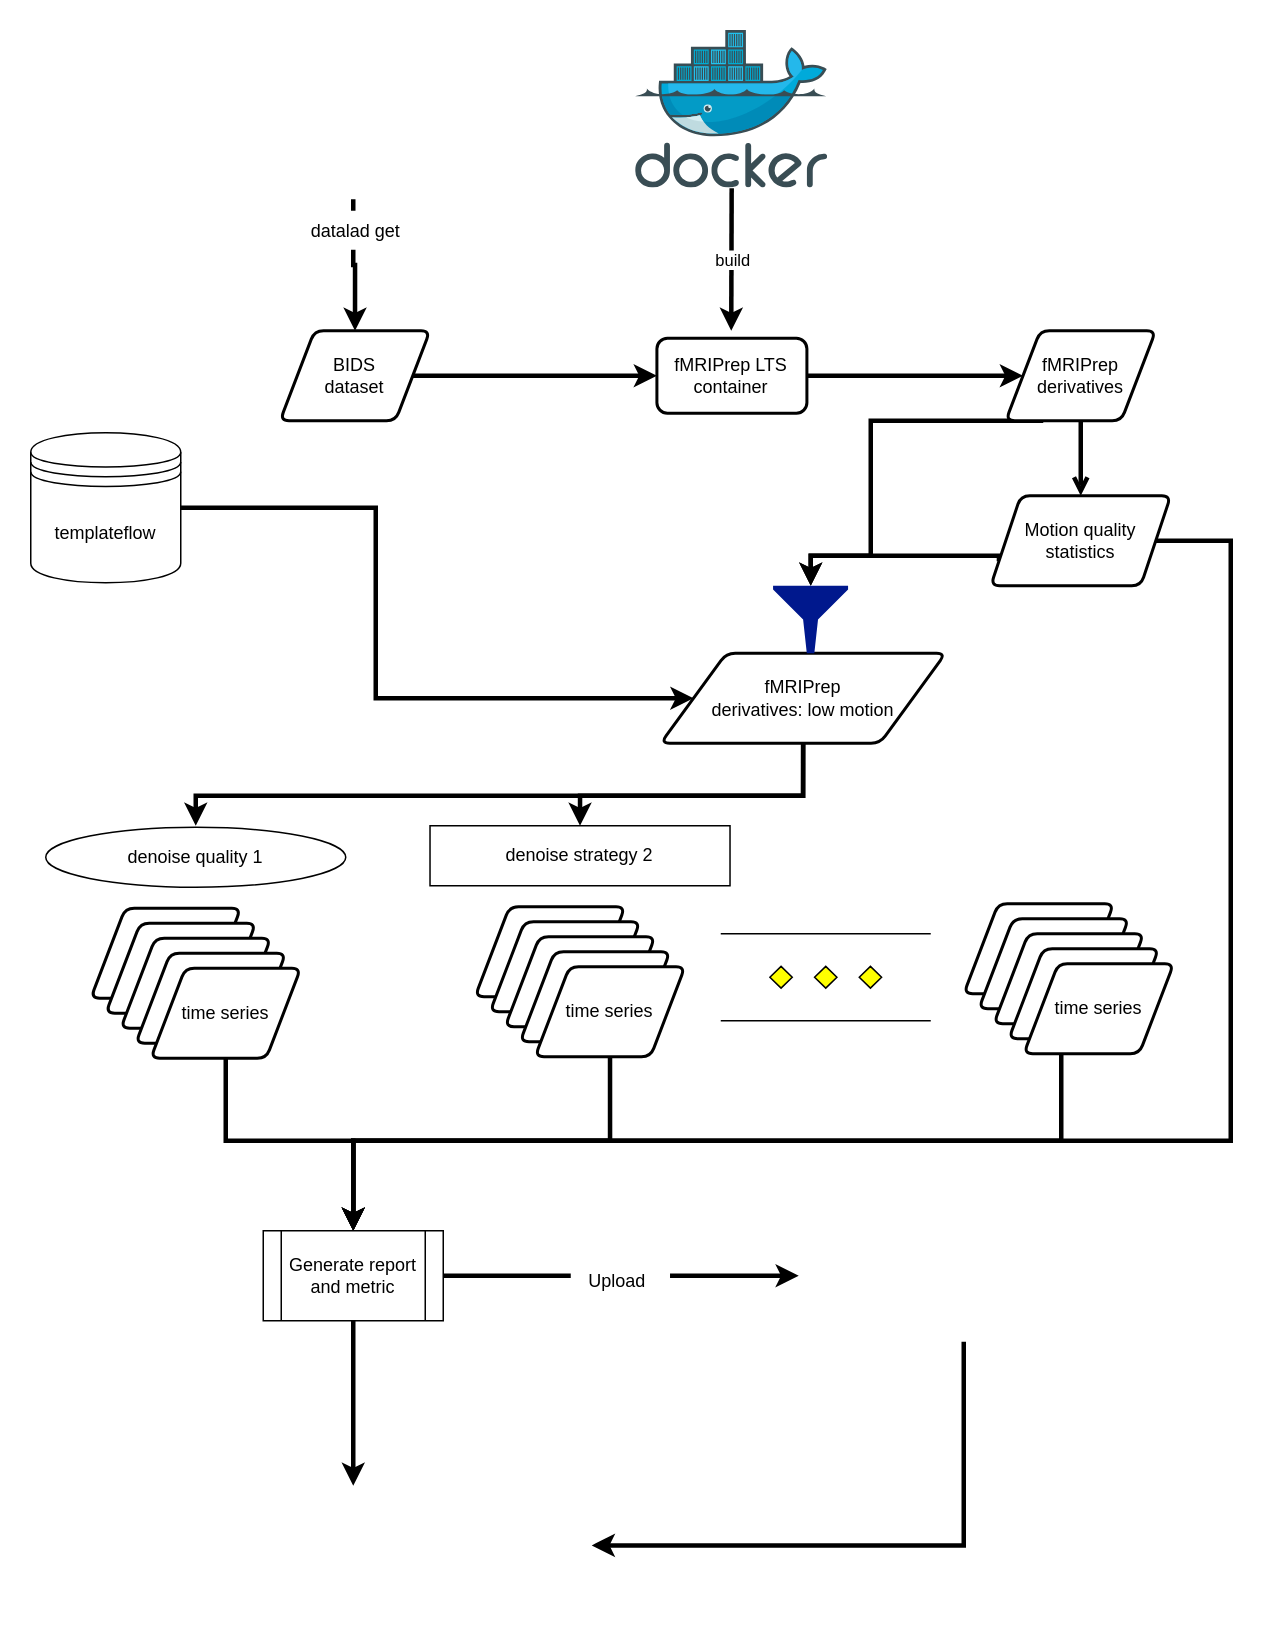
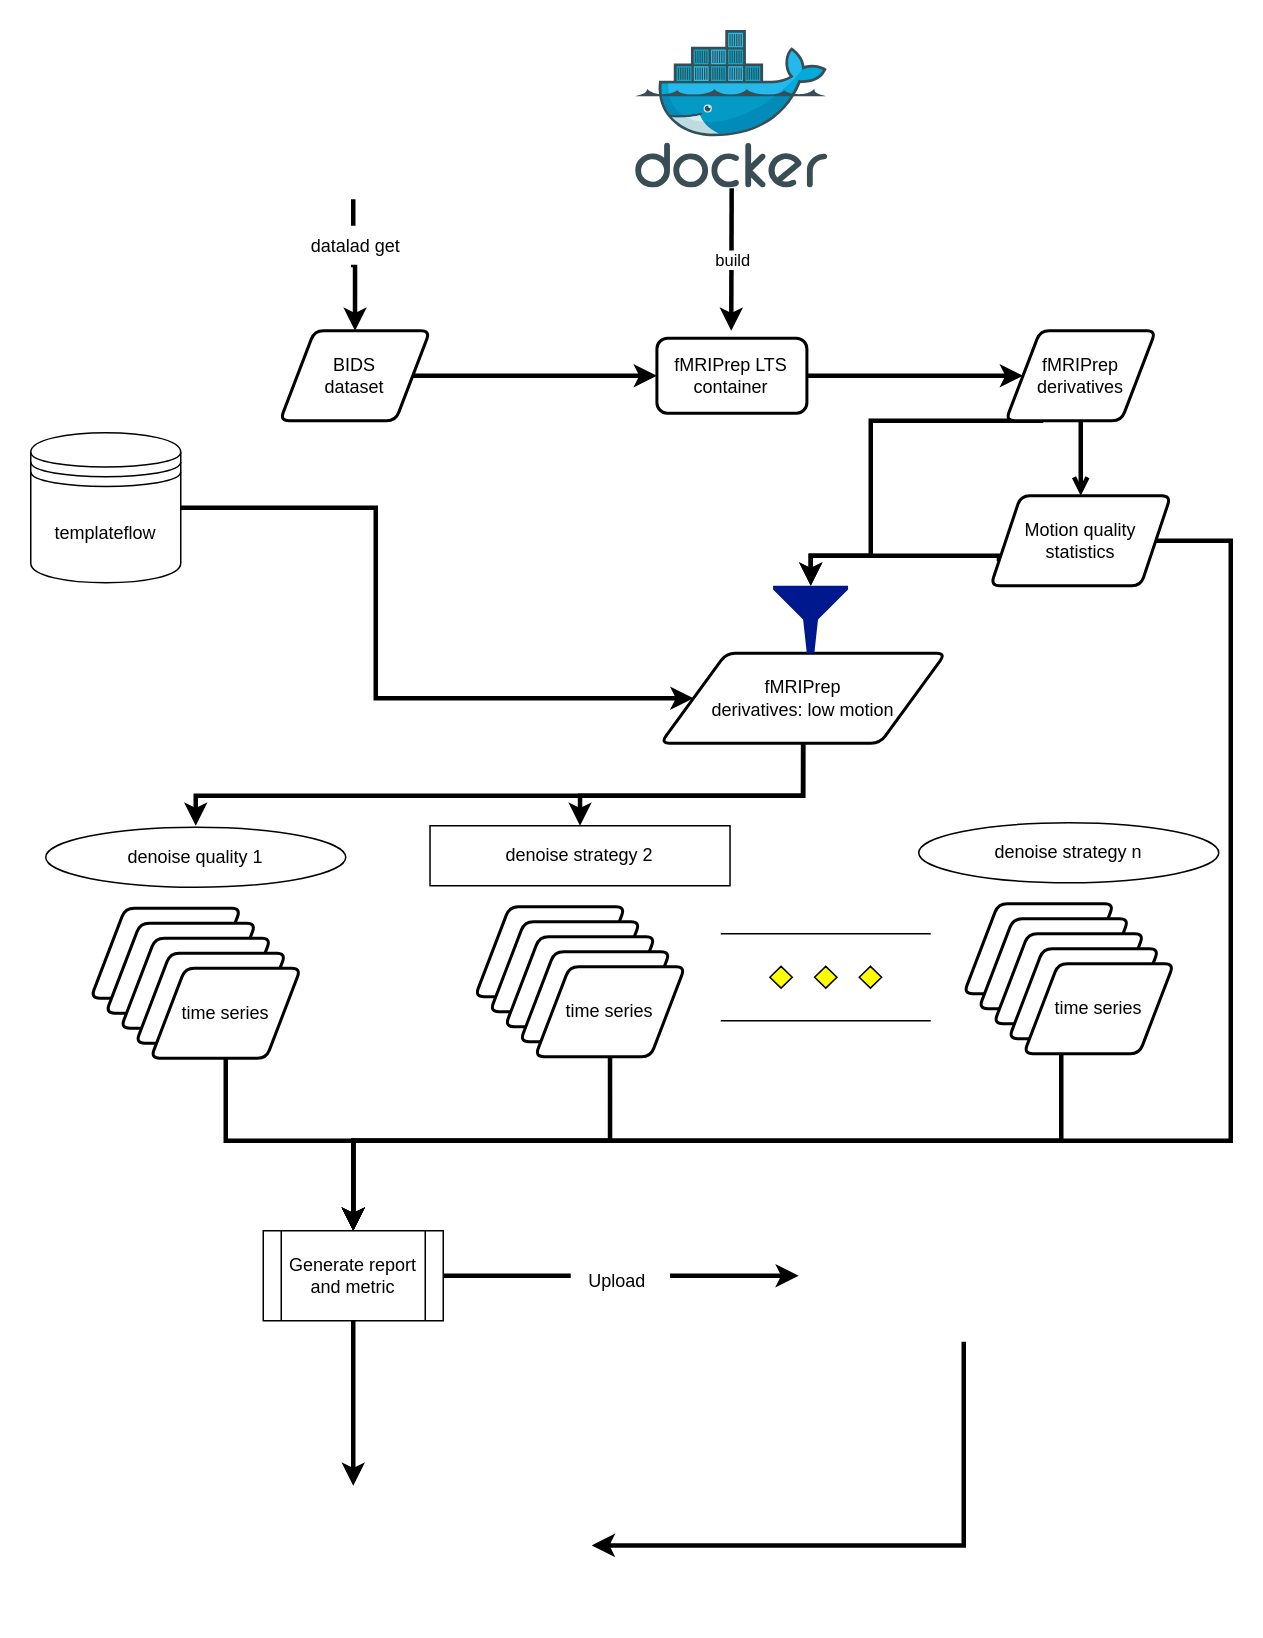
  <mxCell id="0" />
  <mxCell id="1" parent="0" />
  <mxCell id="2" style="edgeStyle=orthogonalEdgeStyle;rounded=0;orthogonalLoop=1;jettySize=auto;html=1;exitX=0.5;exitY=1;exitDx=0;exitDy=0;entryX=1;entryY=0.5;entryDx=0;entryDy=0;fontFamily=Helvetica;strokeWidth=3;" parent="1" source="3" target="54" edge="1"><mxGeometry relative="1" as="geometry" /></mxCell>
  <mxCell id="3" value="" style="shape=image;imageAspect=0;aspect=fixed;verticalLabelPosition=bottom;verticalAlign=top;image=https://pbs.twimg.com/card_img/1560212477077467136/5C-EbckV?format=jpg&amp;name=small;" parent="1" vertex="1"><mxGeometry x="532" y="806" width="220" height="88" as="geometry" /></mxCell>
  <mxCell id="4" style="edgeStyle=orthogonalEdgeStyle;rounded=0;orthogonalLoop=1;jettySize=auto;html=1;exitX=0.5;exitY=1;exitDx=0;exitDy=0;entryX=0.5;entryY=0;entryDx=0;entryDy=0;strokeWidth=3;" parent="1" source="5" target="10" edge="1"><mxGeometry relative="1" as="geometry"><mxPoint x="236" y="200" as="targetPoint" /></mxGeometry></mxCell>
  <mxCell id="5" value="" style="shape=image;imageAspect=0;verticalLabelPosition=bottom;verticalAlign=top;image=https://openneuro.org/assets/on-dark.12f4e2ce.svg;aspect=fixed;" parent="1" vertex="1"><mxGeometry x="170" y="20" width="130" height="112.36" as="geometry" /></mxCell>
  <mxCell id="6" value="" style="sketch=0;aspect=fixed;html=1;points=[];align=center;image;fontSize=12;image=img/lib/mscae/Docker.svg;" parent="1" vertex="1"><mxGeometry x="423.41" y="20" width="128.05" height="105" as="geometry" /></mxCell>
  <mxCell id="7" value="" style="endArrow=classic;html=1;rounded=0;strokeWidth=3;" parent="1" source="6" edge="1"><mxGeometry relative="1" as="geometry"><mxPoint x="740" y="310" as="sourcePoint" /><mxPoint x="487" y="220" as="targetPoint" /></mxGeometry></mxCell>
  <mxCell id="8" value="build" style="edgeLabel;resizable=0;html=1;align=center;verticalAlign=middle;" parent="7" connectable="0" vertex="1"><mxGeometry relative="1" as="geometry" /></mxCell>
  <mxCell id="9" style="edgeStyle=orthogonalEdgeStyle;rounded=0;orthogonalLoop=1;jettySize=auto;html=1;entryX=0;entryY=0.5;entryDx=0;entryDy=0;strokeWidth=3;" parent="1" source="10" target="12" edge="1"><mxGeometry relative="1" as="geometry" /></mxCell>
  <mxCell id="10" value="BIDS &lt;br&gt;dataset" style="shape=parallelogram;html=1;strokeWidth=2;perimeter=parallelogramPerimeter;whiteSpace=wrap;rounded=1;arcSize=12;size=0.23;" parent="1" vertex="1"><mxGeometry x="186.18" y="220" width="100" height="60" as="geometry" /></mxCell>
  <mxCell id="11" value="" style="edgeStyle=orthogonalEdgeStyle;rounded=0;orthogonalLoop=1;jettySize=auto;html=1;entryX=0;entryY=0.5;entryDx=0;entryDy=0;strokeWidth=3;" parent="1" source="12" target="16" edge="1"><mxGeometry relative="1" as="geometry"><mxPoint x="607.44" y="250" as="targetPoint" /></mxGeometry></mxCell>
  <mxCell id="12" value="fMRIPrep LTS container" style="rounded=1;whiteSpace=wrap;html=1;absoluteArcSize=1;arcSize=14;strokeWidth=2;" parent="1" vertex="1"><mxGeometry x="437.44" y="225" width="100" height="50" as="geometry" /></mxCell>
  <mxCell id="13" style="edgeStyle=orthogonalEdgeStyle;rounded=0;orthogonalLoop=1;jettySize=auto;html=1;exitX=0.5;exitY=1;exitDx=0;exitDy=0;" parent="1" source="12" target="12" edge="1"><mxGeometry relative="1" as="geometry" /></mxCell>
  <mxCell id="14" value="" style="edgeStyle=orthogonalEdgeStyle;rounded=0;orthogonalLoop=1;jettySize=auto;html=1;fontFamily=Helvetica;strokeWidth=3;endArrow=open;" parent="1" source="16" target="20" edge="1"><mxGeometry relative="1" as="geometry" /></mxCell>
  <mxCell id="15" style="edgeStyle=orthogonalEdgeStyle;rounded=0;orthogonalLoop=1;jettySize=auto;html=1;exitX=0.25;exitY=1;exitDx=0;exitDy=0;fontFamily=Helvetica;strokeWidth=3;" parent="1" source="16" target="24" edge="1"><mxGeometry relative="1" as="geometry"><Array as="points"><mxPoint x="580" y="280" /><mxPoint x="580" y="370" /><mxPoint x="540" y="370" /></Array></mxGeometry></mxCell>
  <mxCell id="16" value="&lt;div&gt;fMRIPrep&lt;/div&gt;&lt;div&gt;derivatives&lt;br&gt;&lt;/div&gt;" style="shape=parallelogram;html=1;strokeWidth=2;perimeter=parallelogramPerimeter;whiteSpace=wrap;rounded=1;arcSize=12;size=0.23;" parent="1" vertex="1"><mxGeometry x="670" y="220" width="100" height="60" as="geometry" /></mxCell>
- <mxCell id="17" value="datalad get" style="text;strokeColor=none;fillColor=default;align=left;verticalAlign=top;spacingLeft=4;spacingRight=4;overflow=hidden;rotatable=0;points=[[0,0.5],[1,0.5]];portConstraint=eastwest;fontFamily=Helvetica;" parent="1" vertex="1"><mxGeometry x="201.18" y="140" width="70" height="26" as="geometry" /></mxCell>
+ <mxCell id="17" value="datalad get" style="text;strokeColor=none;fillColor=default;align=left;verticalAlign=top;spacingLeft=4;spacingRight=4;overflow=hidden;rotatable=0;points=[[0,0.5],[1,0.5]];portConstraint=eastwest;fontFamily=Helvetica;" parent="1" vertex="1"><mxGeometry x="201.18" y="150" width="70" height="26" as="geometry" /></mxCell>
  <mxCell id="18" style="edgeStyle=orthogonalEdgeStyle;rounded=0;orthogonalLoop=1;jettySize=auto;html=1;exitX=0;exitY=0.75;exitDx=0;exitDy=0;fontFamily=Helvetica;strokeWidth=3;" parent="1" source="20" target="24" edge="1"><mxGeometry relative="1" as="geometry"><Array as="points"><mxPoint x="666" y="370" /><mxPoint x="540" y="370" /></Array></mxGeometry></mxCell>
  <mxCell id="19" style="edgeStyle=orthogonalEdgeStyle;rounded=0;orthogonalLoop=1;jettySize=auto;html=1;exitX=1;exitY=0.5;exitDx=0;exitDy=0;entryX=0.5;entryY=0;entryDx=0;entryDy=0;fontFamily=Helvetica;strokeWidth=3;" parent="1" source="20" target="51" edge="1"><mxGeometry relative="1" as="geometry"><mxPoint x="858" y="754" as="targetPoint" /><Array as="points"><mxPoint x="820" y="360" /><mxPoint x="820" y="760" /><mxPoint x="235" y="760" /></Array></mxGeometry></mxCell>
  <mxCell id="20" value="Motion quality statistics" style="shape=parallelogram;perimeter=parallelogramPerimeter;whiteSpace=wrap;html=1;fixedSize=1;strokeWidth=2;rounded=1;arcSize=12;" parent="1" vertex="1"><mxGeometry x="660" y="330" width="120" height="60" as="geometry" /></mxCell>
  <mxCell id="21" style="edgeStyle=orthogonalEdgeStyle;rounded=0;orthogonalLoop=1;jettySize=auto;html=1;exitX=0.5;exitY=1;exitDx=0;exitDy=0;fontFamily=Helvetica;strokeWidth=3;" parent="1" source="23" edge="1"><mxGeometry relative="1" as="geometry"><mxPoint x="130" y="550" as="targetPoint" /><Array as="points"><mxPoint x="535" y="530" /><mxPoint x="130" y="530" /></Array></mxGeometry></mxCell>
  <mxCell id="22" style="edgeStyle=orthogonalEdgeStyle;rounded=0;orthogonalLoop=1;jettySize=auto;html=1;exitX=0.5;exitY=1;exitDx=0;exitDy=0;entryX=0.5;entryY=0;entryDx=0;entryDy=0;fontFamily=Helvetica;strokeWidth=3;" parent="1" source="23" target="40" edge="1"><mxGeometry relative="1" as="geometry"><Array as="points"><mxPoint x="535" y="530" /><mxPoint x="386" y="530" /></Array></mxGeometry></mxCell>
  <mxCell id="23" value="&lt;div&gt;fMRIPrep&lt;/div&gt;&lt;div&gt;derivatives: low motion&lt;br&gt;&lt;/div&gt;" style="shape=parallelogram;html=1;strokeWidth=2;perimeter=parallelogramPerimeter;whiteSpace=wrap;rounded=1;arcSize=12;size=0.23;fontFamily=Helvetica;fillColor=default;" parent="1" vertex="1"><mxGeometry x="440" y="435" width="189.88" height="60" as="geometry" /></mxCell>
  <mxCell id="24" value="" style="sketch=0;aspect=fixed;pointerEvents=1;shadow=0;dashed=0;html=1;strokeColor=none;labelPosition=center;verticalLabelPosition=bottom;verticalAlign=top;align=center;fillColor=#00188D;shape=mxgraph.mscae.enterprise.filter;fontFamily=Helvetica;" parent="1" vertex="1"><mxGeometry x="514.88" y="390" width="50" height="45" as="geometry" /></mxCell>
  <mxCell id="25" style="edgeStyle=orthogonalEdgeStyle;rounded=0;orthogonalLoop=1;jettySize=auto;html=1;entryX=0;entryY=0.5;entryDx=0;entryDy=0;fontFamily=Helvetica;strokeWidth=3;" parent="1" source="26" target="23" edge="1"><mxGeometry relative="1" as="geometry"><Array as="points"><mxPoint x="250" y="338" /><mxPoint x="250" y="465" /></Array></mxGeometry></mxCell>
  <mxCell id="26" value="&lt;div&gt;templateflow&lt;/div&gt;" style="shape=datastore;whiteSpace=wrap;html=1;fontFamily=Helvetica;fillColor=default;" parent="1" vertex="1"><mxGeometry x="20" y="288" width="100" height="100" as="geometry" /></mxCell>
  <mxCell id="27" value="" style="shape=parallelogram;html=1;strokeWidth=2;perimeter=parallelogramPerimeter;whiteSpace=wrap;rounded=1;arcSize=12;size=0.23;fontFamily=Helvetica;fillColor=default;" parent="1" vertex="1"><mxGeometry x="60" y="605" width="100" height="60" as="geometry" /></mxCell>
  <mxCell id="28" value="" style="shape=parallelogram;html=1;strokeWidth=2;perimeter=parallelogramPerimeter;whiteSpace=wrap;rounded=1;arcSize=12;size=0.23;fontFamily=Helvetica;fillColor=default;" parent="1" vertex="1"><mxGeometry x="70" y="615" width="100" height="60" as="geometry" /></mxCell>
  <mxCell id="29" value="" style="shape=parallelogram;html=1;strokeWidth=2;perimeter=parallelogramPerimeter;whiteSpace=wrap;rounded=1;arcSize=12;size=0.23;fontFamily=Helvetica;fillColor=default;" parent="1" vertex="1"><mxGeometry x="80" y="625" width="100" height="60" as="geometry" /></mxCell>
  <mxCell id="30" value="" style="shape=parallelogram;html=1;strokeWidth=2;perimeter=parallelogramPerimeter;whiteSpace=wrap;rounded=1;arcSize=12;size=0.23;fontFamily=Helvetica;fillColor=default;" parent="1" vertex="1"><mxGeometry x="90" y="635" width="100" height="60" as="geometry" /></mxCell>
  <mxCell id="31" style="edgeStyle=orthogonalEdgeStyle;rounded=0;orthogonalLoop=1;jettySize=auto;html=1;exitX=0.5;exitY=1;exitDx=0;exitDy=0;entryX=0.5;entryY=0;entryDx=0;entryDy=0;fontFamily=Helvetica;strokeWidth=3;" parent="1" source="32" target="51" edge="1"><mxGeometry relative="1" as="geometry"><Array as="points"><mxPoint x="150" y="760" /><mxPoint x="235" y="760" /></Array></mxGeometry></mxCell>
  <mxCell id="32" value="time series" style="shape=parallelogram;html=1;strokeWidth=2;perimeter=parallelogramPerimeter;whiteSpace=wrap;rounded=1;arcSize=12;size=0.23;fontFamily=Helvetica;fillColor=default;" parent="1" vertex="1"><mxGeometry x="100" y="645" width="100" height="60" as="geometry" /></mxCell>
  <mxCell id="33" value="denoise quality 1" style="ellipse;whiteSpace=wrap;html=1;align=center;fontFamily=Helvetica;fillColor=default;" parent="1" vertex="1"><mxGeometry x="30" y="551" width="200" height="40" as="geometry" /></mxCell>
  <mxCell id="34" value="" style="shape=parallelogram;html=1;strokeWidth=2;perimeter=parallelogramPerimeter;whiteSpace=wrap;rounded=1;arcSize=12;size=0.23;fontFamily=Helvetica;fillColor=default;" parent="1" vertex="1"><mxGeometry x="316.18" y="604" width="100" height="60" as="geometry" /></mxCell>
  <mxCell id="35" value="" style="shape=parallelogram;html=1;strokeWidth=2;perimeter=parallelogramPerimeter;whiteSpace=wrap;rounded=1;arcSize=12;size=0.23;fontFamily=Helvetica;fillColor=default;" parent="1" vertex="1"><mxGeometry x="326.18" y="614" width="100" height="60" as="geometry" /></mxCell>
  <mxCell id="36" value="" style="shape=parallelogram;html=1;strokeWidth=2;perimeter=parallelogramPerimeter;whiteSpace=wrap;rounded=1;arcSize=12;size=0.23;fontFamily=Helvetica;fillColor=default;" parent="1" vertex="1"><mxGeometry x="336.18" y="624" width="100" height="60" as="geometry" /></mxCell>
  <mxCell id="37" value="" style="shape=parallelogram;html=1;strokeWidth=2;perimeter=parallelogramPerimeter;whiteSpace=wrap;rounded=1;arcSize=12;size=0.23;fontFamily=Helvetica;fillColor=default;" parent="1" vertex="1"><mxGeometry x="346.18" y="634" width="100" height="60" as="geometry" /></mxCell>
  <mxCell id="38" style="edgeStyle=orthogonalEdgeStyle;rounded=0;orthogonalLoop=1;jettySize=auto;html=1;exitX=0.5;exitY=1;exitDx=0;exitDy=0;entryX=0.5;entryY=0;entryDx=0;entryDy=0;fontFamily=Helvetica;strokeWidth=3;" parent="1" source="39" target="51" edge="1"><mxGeometry relative="1" as="geometry"><Array as="points"><mxPoint x="406" y="760" /><mxPoint x="235" y="760" /></Array></mxGeometry></mxCell>
  <mxCell id="39" value="time series" style="shape=parallelogram;html=1;strokeWidth=2;perimeter=parallelogramPerimeter;whiteSpace=wrap;rounded=1;arcSize=12;size=0.23;fontFamily=Helvetica;fillColor=default;" parent="1" vertex="1"><mxGeometry x="356.18" y="644" width="100" height="60" as="geometry" /></mxCell>
  <mxCell id="40" value="denoise strategy 2" style="whiteSpace=wrap;html=1;align=center;fontFamily=Helvetica;fillColor=default;rounded=0;" parent="1" vertex="1"><mxGeometry x="286.18" y="550" width="200" height="40" as="geometry" /></mxCell>
  <mxCell id="41" value="" style="verticalLabelPosition=bottom;verticalAlign=top;html=1;shape=mxgraph.flowchart.parallel_mode;pointerEvents=1;fontFamily=Helvetica;fillColor=default;" parent="1" vertex="1"><mxGeometry x="480" y="622" width="140" height="58" as="geometry" /></mxCell>
  <mxCell id="42" value="" style="shape=parallelogram;html=1;strokeWidth=2;perimeter=parallelogramPerimeter;whiteSpace=wrap;rounded=1;arcSize=12;size=0.23;fontFamily=Helvetica;fillColor=default;" parent="1" vertex="1"><mxGeometry x="642" y="602" width="100" height="60" as="geometry" /></mxCell>
  <mxCell id="43" value="" style="shape=parallelogram;html=1;strokeWidth=2;perimeter=parallelogramPerimeter;whiteSpace=wrap;rounded=1;arcSize=12;size=0.23;fontFamily=Helvetica;fillColor=default;" parent="1" vertex="1"><mxGeometry x="652" y="612" width="100" height="60" as="geometry" /></mxCell>
  <mxCell id="44" value="" style="shape=parallelogram;html=1;strokeWidth=2;perimeter=parallelogramPerimeter;whiteSpace=wrap;rounded=1;arcSize=12;size=0.23;fontFamily=Helvetica;fillColor=default;" parent="1" vertex="1"><mxGeometry x="662" y="622" width="100" height="60" as="geometry" /></mxCell>
  <mxCell id="45" value="" style="shape=parallelogram;html=1;strokeWidth=2;perimeter=parallelogramPerimeter;whiteSpace=wrap;rounded=1;arcSize=12;size=0.23;fontFamily=Helvetica;fillColor=default;" parent="1" vertex="1"><mxGeometry x="672" y="632" width="100" height="60" as="geometry" /></mxCell>
  <mxCell id="46" style="edgeStyle=orthogonalEdgeStyle;rounded=0;orthogonalLoop=1;jettySize=auto;html=1;exitX=0.25;exitY=1;exitDx=0;exitDy=0;entryX=0.5;entryY=0;entryDx=0;entryDy=0;fontFamily=Helvetica;strokeWidth=3;" parent="1" source="47" target="51" edge="1"><mxGeometry relative="1" as="geometry"><Array as="points"><mxPoint x="707" y="760" /><mxPoint x="235" y="760" /></Array></mxGeometry></mxCell>
  <mxCell id="47" value="time series" style="shape=parallelogram;html=1;strokeWidth=2;perimeter=parallelogramPerimeter;whiteSpace=wrap;rounded=1;arcSize=12;size=0.23;fontFamily=Helvetica;fillColor=default;" parent="1" vertex="1"><mxGeometry x="682" y="642" width="100" height="60" as="geometry" /></mxCell>
+ <mxCell id="48" value="denoise strategy n" style="ellipse;whiteSpace=wrap;html=1;align=center;fontFamily=Helvetica;fillColor=default;" parent="1" vertex="1"><mxGeometry x="612" y="548" width="200" height="40" as="geometry" /></mxCell>
  <mxCell id="49" style="edgeStyle=orthogonalEdgeStyle;rounded=0;orthogonalLoop=1;jettySize=auto;html=1;exitX=1;exitY=0.5;exitDx=0;exitDy=0;entryX=0;entryY=0.5;entryDx=0;entryDy=0;fontFamily=Helvetica;startArrow=none;strokeWidth=3;" parent="1" source="52" target="3" edge="1"><mxGeometry relative="1" as="geometry" /></mxCell>
  <mxCell id="50" style="edgeStyle=orthogonalEdgeStyle;rounded=0;orthogonalLoop=1;jettySize=auto;html=1;exitX=0.5;exitY=1;exitDx=0;exitDy=0;entryX=0.5;entryY=0;entryDx=0;entryDy=0;fontFamily=Helvetica;strokeWidth=3;" parent="1" source="51" target="54" edge="1"><mxGeometry relative="1" as="geometry" /></mxCell>
  <mxCell id="51" value="Generate report and metric" style="shape=process;whiteSpace=wrap;html=1;backgroundOutline=1;fontFamily=Helvetica;fillColor=default;" parent="1" vertex="1"><mxGeometry x="175" y="820" width="120" height="60" as="geometry" /></mxCell>
  <mxCell id="52" value="Upload&#10;" style="text;strokeColor=none;fillColor=none;align=left;verticalAlign=top;spacingLeft=4;spacingRight=4;overflow=hidden;rotatable=0;points=[[0,0.5],[1,0.5]];portConstraint=eastwest;fontFamily=Helvetica;" parent="1" vertex="1"><mxGeometry x="386.18" y="840" width="60" height="20" as="geometry" /></mxCell>
  <mxCell id="53" value="" style="edgeStyle=orthogonalEdgeStyle;rounded=0;orthogonalLoop=1;jettySize=auto;html=1;exitX=1;exitY=0.5;exitDx=0;exitDy=0;fontFamily=Helvetica;endArrow=none;strokeWidth=3;" parent="1" source="51" edge="1"><mxGeometry relative="1" as="geometry"><mxPoint x="539" y="850" as="sourcePoint" /><mxPoint x="380" y="850" as="targetPoint" /></mxGeometry></mxCell>
  <mxCell id="54" value="" style="shape=image;imageAspect=0;verticalLabelPosition=bottom;verticalAlign=top;fontFamily=Helvetica;fillColor=default;image=https://jupyterbook.org/en/stable/_static/logo-wide.svg;aspect=fixed;" parent="1" vertex="1"><mxGeometry x="76" y="990" width="318" height="79.5" as="geometry" /></mxCell>
